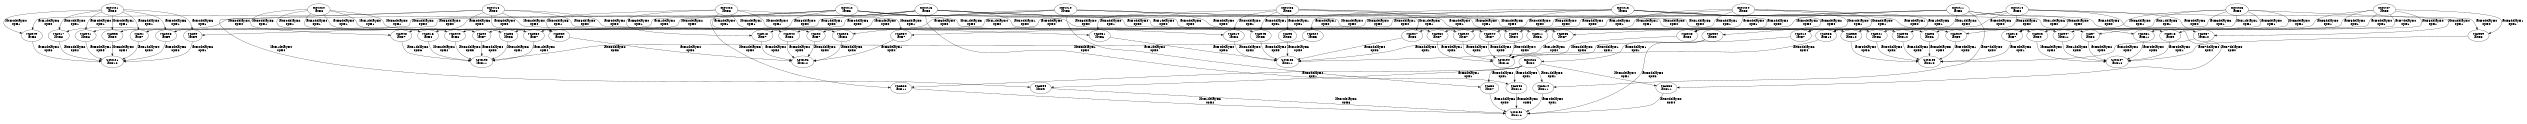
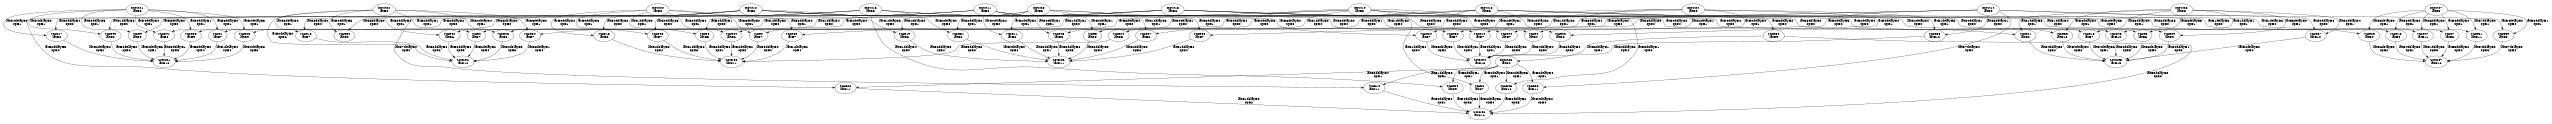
  digraph {
    Input10 [label="\N\nlat=3"]
    MAC0 [label="\N\nlat=7"]
    MAC1 [label="\N\nlat=7"]
    MAC2 [label="\N\nlat=7"]
    MAC3 [label="\N\nlat=5"]
    MAC4 [label="\N\nlat=4"]
    MAC5 [label="\N\nlat=6"]
    MAC6 [label="\N\nlat=7"]
    MAC7 [label="\N\nlat=8"]
    Sstore0 [label="\N\nlat=11"]
    Sstore1 [label="\N\nlat=13"]
    Sstore2 [label="\N\nlat=12"]
    Sstore3 [label="\N\nlat=11"]
    Sstore4 [label="\N\nlat=13"]
    Sstore5 [label="\N\nlat=15"]
    Sstore6 [label="\N\nlat=16"]
    Sstore7 [label="\N\nlat=16"]
    Input11 [label="\N\nlat=3"]
    MAC8 [label="\N\nlat=5"]
    MAC9 [label="\N\nlat=9"]
    MAC11 [label="\N\nlat=6"]
    MAC12 [label="\N\nlat=7"]
    MAC13 [label="\N\nlat=7"]
    MAC14 [label="\N\nlat=11"]
    MAC15 [label="\N\nlat=9"]
    Input12 [label="\N\nlat=3"]
    MAC16 [label="\N\nlat=6"]
    MAC17 [label="\N\nlat=8"]
    MAC18 [label="\N\nlat=7"]
    MAC19 [label="\N\nlat=8"]
    MAC20 [label="\N\nlat=7"]
    MAC21 [label="\N\nlat=8"]
    MAC22 [label="\N\nlat=11"]
    MAC23 [label="\N\nlat=9"]
    Input13 [label="\N\nlat=3"]
    MAC24 [label="\N\nlat=5"]
    MAC25 [label="\N\nlat=9"]
    MAC26 [label="\N\nlat=8"]
    MAC27 [label="\N\nlat=8"]
    MAC28 [label="\N\nlat=8"]
    MAC29 [label="\N\nlat=9"]
    MAC30 [label="\N\nlat=9"]
    MAC31 [label="\N\nlat=11"]
    Input26 [label="\N\nlat=4"]
    Input14 [label="\N\nlat=3"]
    MAC32 [label="\N\nlat=7"]
    MAC34 [label="\N\nlat=7"]
    MAC35 [label="\N\nlat=7"]
    MAC36 [label="\N\nlat=10"]
    MAC37 [label="\N\nlat=10"]
    MAC38 [label="\N\nlat=11"]
    MAC39 [label="\N\nlat=8"]
    MAC33 [label="\N\nlat=9"]
    Input15 [label="\N\nlat=3"]
    MAC40 [label="\N\nlat=6"]
    MAC41 [label="\N\nlat=8"]
    MAC42 [label="\N\nlat=6"]
    MAC43 [label="\N\nlat=5"]
    MAC44 [label="\N\nlat=7"]
    MAC45 [label="\N\nlat=10"]
    MAC46 [label="\N\nlat=10"]
    MAC47 [label="\N\nlat=11"]
    Input16 [label="\N\nlat=3"]
    MAC48 [label="\N\nlat=7"]
    MAC49 [label="\N\nlat=8"]
    MAC50 [label="\N\nlat=9"]
    MAC51 [label="\N\nlat=6"]
    MAC52 [label="\N\nlat=7"]
    MAC53 [label="\N\nlat=10"]
    MAC54 [label="\N\nlat=9"]
    Input20 [label="\N\nlat=3"]
    Input21 [label="\N\nlat=3"]
    Input22 [label="\N\nlat=3"]
    Input23 [label="\N\nlat=3"]
    Input24 [label="\N\nlat=3"]
    Input25 [label="\N\nlat=3"]
    Input27 [label="\N\nlat=3"]
    Input10 -> MAC0 [label="lat=0\delay=3\nop=0"]
    Input10 -> MAC1 [label="lat=1\delay=2\nop=0"]
    Input10 -> MAC2 [label="lat=3\delay=0\nop=0"]
+   Input10 -> MAC3 [label="lat=1\delay=0\nop=0"]
    Input10 -> MAC4 [label="lat=0\delay=0\nop=0"]
    Input10 -> MAC5 [label="lat=2\delay=0\nop=0"]
    Input10 -> MAC6 [label="lat=1\delay=2\nop=0"]
    Input10 -> MAC7 [label="lat=1\delay=3\nop=0"]
    MAC0 -> Sstore0 [label="lat=3\delay=0\nop=0"]
    MAC1 -> Sstore1 [label="lat=1\delay=4\nop=0"]
    MAC2 -> Sstore2 [label="lat=2\delay=2\nop=0"]
    MAC3 -> Sstore3 [label="lat=2\delay=3\nop=0"]
    MAC4 -> Sstore4 [label="lat=4\delay=4\nop=0"]
    MAC5 -> Sstore5 [label="lat=3\delay=5\nop=0"]
    MAC6 -> Sstore6 [label="lat=2\delay=6\nop=0"]
    MAC7 -> Sstore7 [label="lat=5\delay=2\nop=0"]
    Input11 -> MAC8 [label="lat=0\delay=1\nop=0"]
    Input11 -> MAC9 [label="lat=5\delay=0\nop=0"]
    Input11 -> MAC11 [label="lat=0\delay=2\nop=0"]
    Input11 -> MAC12 [label="lat=1\delay=2\nop=0"]
    Input11 -> MAC13 [label="lat=3\delay=0\nop=0"]
    Input11 -> MAC14 [label="lat=7\delay=0\nop=0"]
    Input11 -> MAC15 [label="lat=2\delay=3\nop=0"]
    MAC8 -> Sstore0 [label="lat=2\delay=3\nop=1"]
    MAC9 -> Sstore1 [label="lat=0\delay=3\nop=1"]
    MAC11 -> Sstore3 [label="lat=2\delay=2\nop=1"]
    MAC12 -> Sstore4 [label="lat=4\delay=1\nop=1"]
    MAC13 -> Sstore5 [label="lat=4\delay=3\nop=1"]
    MAC14 -> Sstore6 [label="lat=4\delay=0\nop=1"]
    MAC15 -> Sstore7 [label="lat=4\delay=2\nop=1"]
    Input12 -> MAC16 [label="lat=0\delay=2\nop=0"]
    Input12 -> MAC17 [label="lat=0\delay=4\nop=0"]
    Input12 -> MAC18 [label="lat=3\delay=0\nop=0"]
    Input12 -> MAC19 [label="lat=1\delay=3\nop=0"]
    Input12 -> MAC20 [label="lat=3\delay=0\nop=0"]
    Input12 -> MAC21 [label="lat=4\delay=0\nop=0"]
    Input12 -> MAC22 [label="lat=2\delay=5\nop=0"]
    Input12 -> MAC23 [label="lat=1\delay=4\nop=0"]
    MAC16 -> Sstore0 [label="lat=2\delay=2\nop=2"]
    MAC17 -> Sstore1 [label="lat=2\delay=2\nop=2"]
    MAC18 -> Sstore2 [label="lat=2\delay=2\nop=2"]
    MAC19 -> Sstore3 [label="lat=2\delay=0\nop=2"]
    MAC20 -> Sstore4 [label="lat=5\delay=0\nop=2"]
    MAC21 -> Sstore5 [label="lat=4\delay=2\nop=2"]
    MAC22 -> Sstore6 [label="lat=1\delay=3\nop=2"]
    MAC23 -> Sstore7 [label="lat=6\delay=0\nop=2"]
    Input13 -> MAC24 [label="lat=0\delay=1\nop=0"]
    Input13 -> MAC25 [label="lat=1\delay=4\nop=0"]
    Input13 -> MAC26 [label="lat=4\delay=0\nop=0"]
    Input13 -> MAC27 [label="lat=4\delay=0\nop=0"]
    Input13 -> MAC28 [label="lat=2\delay=2\nop=0"]
    Input13 -> MAC29 [label="lat=4\delay=1\nop=0"]
    Input13 -> MAC30 [label="lat=3\delay=2\nop=0"]
    Input13 -> MAC31 [label="lat=1\delay=6\nop=0"]
    MAC24 -> Sstore0 [label="lat=3\delay=2\nop=3"]
    MAC25 -> Sstore1 [label="lat=0\delay=3\nop=3"]
    MAC26 -> Sstore2 [label="lat=0\delay=3\nop=3"]
    MAC27 -> Sstore3 [label="lat=2\delay=0\nop=3"]
    MAC28 -> Sstore4 [label="lat=2\delay=2\nop=3"]
    MAC29 -> Sstore5 [label="lat=4\delay=1\nop=3"]
    MAC30 -> Sstore6 [label="lat=3\delay=3\nop=3"]
    MAC30 -> Input26 [label="lat=3\delay=1\nop=1"]
    MAC31 -> Sstore7 [label="lat=4\delay=0\nop=3"]
    Input26 -> MAC6 [label="lat=0\delay=2\nop=1"]
    Input26 -> MAC14 [label="lat=1\delay=5\nop=1"]
    Input26 -> MAC22 [label="lat=2\delay=4\nop=1"]
    Input26 -> MAC38 [label="lat=2\delay=4\nop=1"]
    Input26 -> MAC46 [label="lat=0\delay=5\nop=1"]
    Input26 -> MAC54 [label="lat=3\delay=1\nop=1"]
    Input14 -> MAC32 [label="lat=3\delay=0\nop=0"]
    Input14 -> MAC34 [label="lat=3\delay=0\nop=0"]
    Input14 -> MAC35 [label="lat=0\delay=3\nop=0"]
    Input14 -> MAC36 [label="lat=5\delay=1\nop=0"]
    Input14 -> MAC37 [label="lat=0\delay=6\nop=0"]
    Input14 -> MAC38 [label="lat=7\delay=0\nop=0"]
    Input14 -> MAC39 [label="lat=4\delay=0\nop=0"]
    MAC32 -> Sstore0 [label="lat=1\delay=2\nop=4"]
    MAC34 -> Sstore2 [label="lat=3\delay=1\nop=4"]
    MAC35 -> Sstore3 [label="lat=1\delay=2\nop=4"]
    MAC36 -> Sstore4 [label="lat=0\delay=2\nop=4"]
    MAC37 -> Sstore5 [label="lat=2\delay=2\nop=4"]
    MAC38 -> Sstore6 [label="lat=4\delay=0\nop=4"]
    MAC39 -> Sstore7 [label="lat=7\delay=0\nop=4"]
    MAC33 -> Sstore1 [label="lat=3\delay=0\nop=4"]
    Input15 -> MAC33 [label="lat=5\delay=0\nop=0"]
    Input15 -> MAC40 [label="lat=1\delay=1\nop=0"]
    Input15 -> MAC41 [label="lat=2\delay=2\nop=0"]
    Input15 -> MAC42 [label="lat=2\delay=0\nop=0"]
    Input15 -> MAC43 [label="lat=0\delay=1\nop=0"]
    Input15 -> MAC44 [label="lat=0\delay=3\nop=0"]
    Input15 -> MAC45 [label="lat=2\delay=4\nop=0"]
    Input15 -> MAC46 [label="lat=5\delay=1\nop=0"]
    Input15 -> MAC47 [label="lat=2\delay=5\nop=0"]
    MAC40 -> Sstore0 [label="lat=2\delay=2\nop=5"]
    MAC41 -> Sstore1 [label="lat=3\delay=1\nop=5"]
    MAC42 -> Sstore2 [label="lat=3\delay=2\nop=5"]
    MAC43 -> Sstore3 [label="lat=3\delay=2\nop=5"]
    MAC44 -> Sstore4 [label="lat=3\delay=2\nop=5"]
    MAC45 -> Sstore5 [label="lat=2\delay=2\nop=5"]
    MAC46 -> Sstore6 [label="lat=3\delay=2\nop=5"]
    MAC47 -> Sstore7 [label="lat=1\delay=3\nop=5"]
    Input16 -> MAC48 [label="lat=0\delay=3\nop=0"]
    Input16 -> MAC49 [label="lat=1\delay=3\nop=0"]
    Input16 -> MAC50 [label="lat=5\delay=0\nop=0"]
    Input16 -> MAC51 [label="lat=2\delay=0\nop=0"]
    Input16 -> MAC52 [label="lat=3\delay=0\nop=0"]
    Input16 -> MAC53 [label="lat=4\delay=2\nop=0"]
    Input16 -> MAC54 [label="lat=1\delay=4\nop=0"]
    MAC48 -> Sstore0 [label="lat=1\delay=2\nop=6"]
    MAC49 -> Sstore1 [label="lat=2\delay=2\nop=6"]
-   MAC50 -> Sstore2 [label="lat=2\delay=0\nop=6"]
+   Input22 -> Sstore2 [label="lat=2\delay=0\nop=6"]
    MAC51 -> Sstore3 [label="lat=4\delay=0\nop=6"]
    MAC52 -> Sstore4 [label="lat=4\delay=1\nop=6"]
    MAC53 -> Sstore5 [label="lat=4\delay=0\nop=6"]
    MAC54 -> Sstore6 [label="lat=4\delay=2\nop=6"]
    Input20 -> MAC0 [label="lat=3\delay=0\nop=1"]
    Input20 -> MAC8 [label="lat=1\delay=0\nop=1"]
    Input20 -> MAC16 [label="lat=0\delay=2\nop=1"]
    Input20 -> MAC32 [label="lat=3\delay=0\nop=1"]
    Input20 -> MAC40 [label="lat=2\delay=0\nop=1"]
    Input20 -> MAC48 [label="lat=0\delay=3\nop=1"]
    Input21 -> MAC1 [label="lat=3\delay=0\nop=1"]
    Input21 -> MAC9 [label="lat=0\delay=5\nop=1"]
    Input21 -> MAC17 [label="lat=4\delay=0\nop=1"]
    Input21 -> MAC25 [label="lat=0\delay=5\nop=1"]
    Input21 -> MAC33 [label="lat=4\delay=1\nop=1"]
    Input21 -> MAC41 [label="lat=4\delay=0\nop=1"]
    Input21 -> MAC49 [label="lat=4\delay=0\nop=1"]
    Input22 -> MAC2 [label="lat=2\delay=1\nop=1"]
    Input22 -> MAC18 [label="lat=3\delay=0\nop=1"]
    Input22 -> MAC26 [label="lat=0\delay=4\nop=1"]
    Input22 -> MAC34 [label="lat=3\delay=0\nop=1"]
    Input22 -> MAC42 [label="lat=2\delay=0\nop=1"]
    Input22 -> MAC50 [label="lat=0\delay=5\nop=1"]
    Input23 -> MAC3 [label="lat=0\delay=1\nop=1"]
    Input23 -> MAC11 [label="lat=2\delay=0\nop=1"]
    Input23 -> MAC19 [label="lat=4\delay=0\nop=1"]
    Input23 -> MAC27 [label="lat=1\delay=3\nop=1"]
    Input23 -> MAC35 [label="lat=3\delay=0\nop=1"]
    Input23 -> MAC43 [label="lat=0\delay=1\nop=1"]
    Input23 -> MAC51 [label="lat=2\delay=0\nop=1"]
    Input24 -> MAC4 [label="lat=0\delay=0\nop=1"]
    Input24 -> MAC12 [label="lat=3\delay=0\nop=1"]
    Input24 -> MAC20 [label="lat=2\delay=1\nop=1"]
    Input24 -> MAC28 [label="lat=4\delay=0\nop=1"]
    Input24 -> MAC36 [label="lat=1\delay=5\nop=1"]
    Input24 -> MAC44 [label="lat=2\delay=1\nop=1"]
    Input24 -> MAC52 [label="lat=1\delay=2\nop=1"]
    Input25 -> MAC5 [label="lat=1\delay=1\nop=1"]
    Input25 -> MAC13 [label="lat=3\delay=0\nop=1"]
    Input25 -> MAC21 [label="lat=1\delay=3\nop=1"]
    Input25 -> MAC29 [label="lat=5\delay=0\nop=1"]
    Input25 -> MAC37 [label="lat=2\delay=4\nop=1"]
    Input25 -> MAC45 [label="lat=3\delay=3\nop=1"]
    Input25 -> MAC53 [label="lat=6\delay=0\nop=1"]
    Input27 -> MAC7 [label="lat=4\delay=0\nop=1"]
    Input27 -> MAC15 [label="lat=5\delay=0\nop=1"]
    Input27 -> MAC23 [label="lat=5\delay=0\nop=1"]
    Input27 -> MAC31 [label="lat=7\delay=0\nop=1"]
    Input27 -> MAC39 [label="lat=3\delay=1\nop=1"]
    Input27 -> MAC47 [label="lat=5\delay=2\nop=1"]
  }
